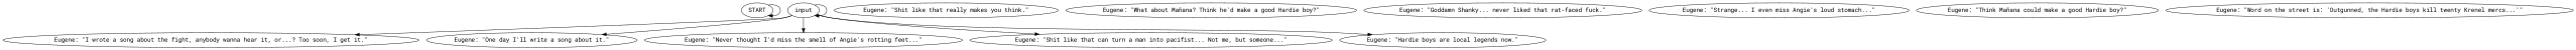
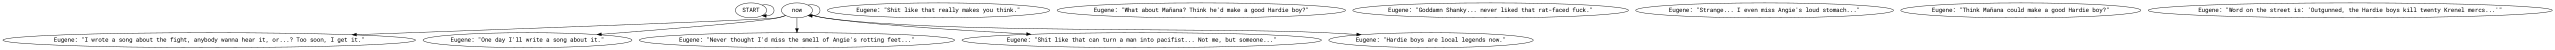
  digraph {
    fontname="Roboto Mono"
    node [fontname="Roboto Mono"]
    edge [fontname="Roboto Mono"]
    n1 [label=START]
-   n2 [label=input]
+   n2 [label=now]
    n3 [label="Eugene: \"I wrote a song about the fight, anybody wanna hear it, or...? Too soon, I get it.\""]
    n4 [label="Eugene: \"One day I'll write a song about it.\""]
    n5 [label="Eugene: \"Never thought I'd miss the smell of Angie's rotting feet...\""]
    n6 [label="Eugene: \"Shit like that can turn a man into pacifist... Not me, but someone...\""]
    n7 [label="Eugene: \"Hardie boys are local legends now.\""]
    n8 [label="Eugene: \"Shit like that really makes you think.\""]
    n9 [label="Eugene: \"What about Mañana? Think he'd make a good Hardie boy?\""]
    n10 [label="Eugene: \"Goddamn Shanky... never liked that rat-faced fuck.\""]
    n11 [label="Eugene: \"Strange... I even miss Angie's loud stomach...\""]
    n12 [label="Eugene: \"Think Mañana could make a good Hardie boy?\""]
    n13 [label="Eugene: \"Word on the street is: 'Outgunned, the Hardie boys kill twenty Krenel mercs...'\""]
    n1 -> n1
    n2 -> n2
    n2 -> n3
    n2 -> n4
    n2 -> n5
    n2 -> n6
    n2 -> n7
  }
